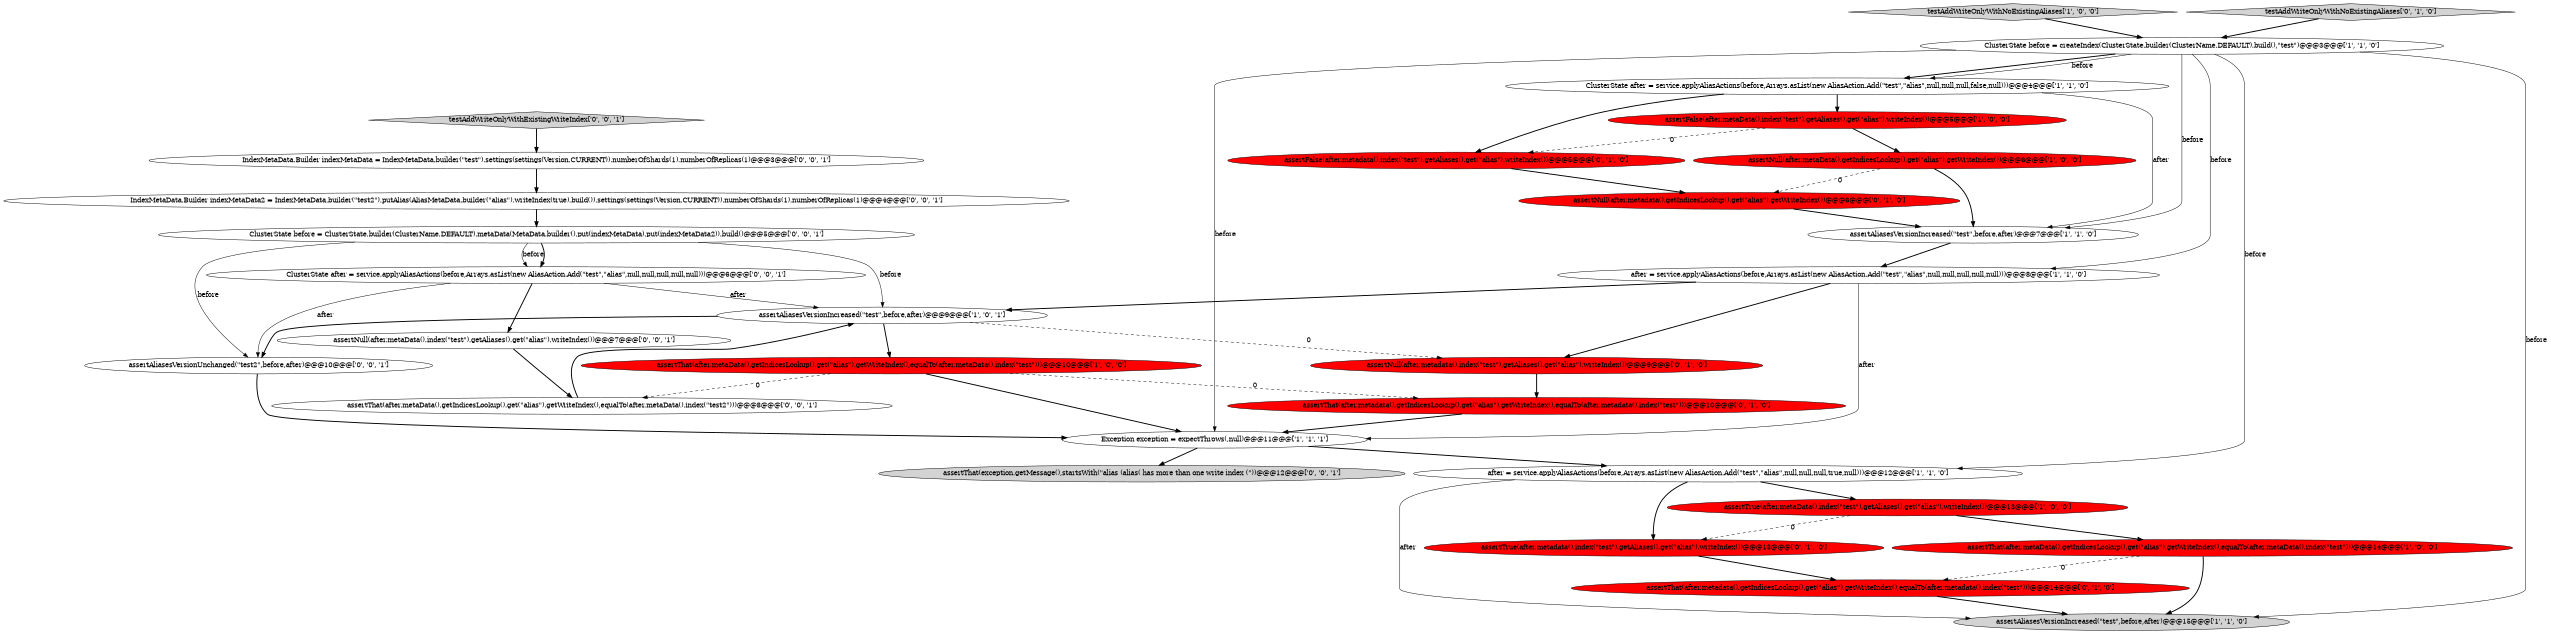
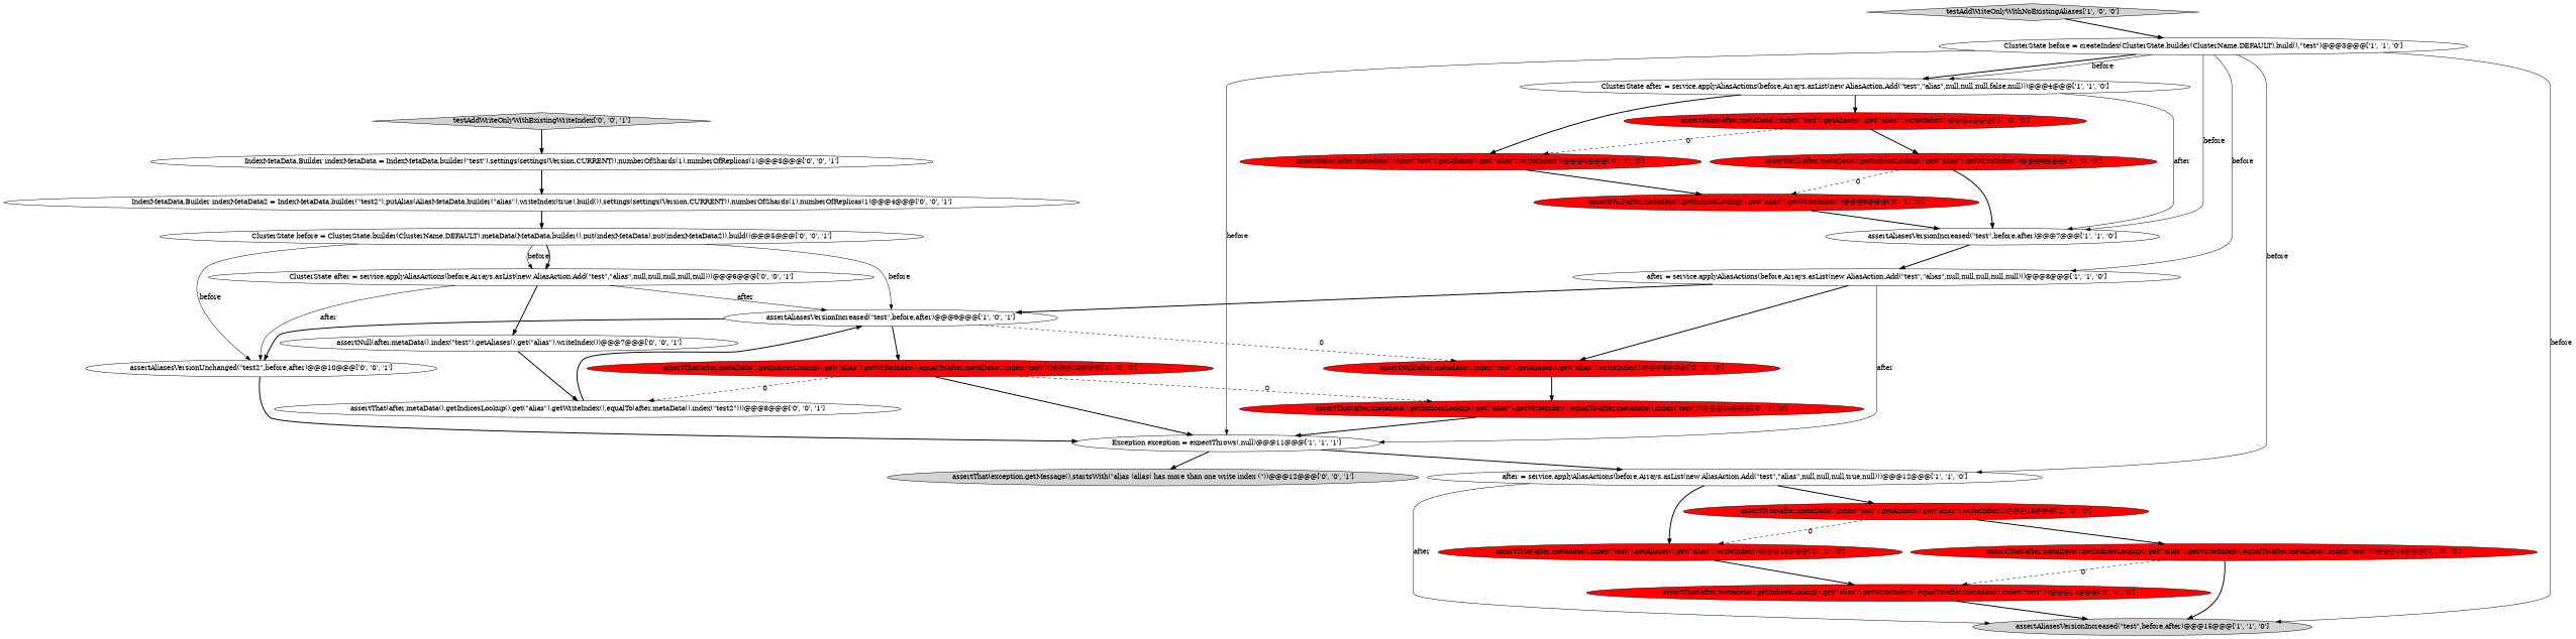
  digraph {
    node [fillcolor=white shape=ellipse style=filled]
    edge [style=bold]
    n1 [fillcolor=lightgray label="testAddWriteOnlyWithNoExistingAliases['1', '0', '0']" shape=diamond]
    n2 [label="ClusterState before = createIndex(ClusterState.builder(ClusterName.DEFAULT).build(),\"test\")@@@3@@@['1', '1', '0']"]
    n3 [label="ClusterState before = ClusterState.builder(ClusterName.DEFAULT).metaData(MetaData.builder().put(indexMetaData).put(indexMetaData2)).build()@@@5@@@['0', '0', '1']"]
    n4 [label="assertAliasesVersionUnchanged(\"test2\",before,after)@@@10@@@['0', '0', '1']"]
    n5 [label="ClusterState after = service.applyAliasActions(before,Arrays.asList(new AliasAction.Add(\"test\",\"alias\",null,null,null,null,null)))@@@6@@@['0', '0', '1']"]
    n6 [label="assertAliasesVersionIncreased(\"test\",before,after)@@@9@@@['1', '0', '1']"]
    n7 [fillcolor=red label="assertFalse(after.metadata().index(\"test\").getAliases().get(\"alias\").writeIndex())@@@5@@@['0', '1', '0']"]
    n8 [fillcolor=red label="assertNull(after.metadata().getIndicesLookup().get(\"alias\").getWriteIndex())@@@6@@@['0', '1', '0']"]
-   n9 [fillcolor=lightgray label="testAddWriteOnlyWithNoExistingAliases['0', '1', '0']" shape=diamond]
    n10 [label="Exception exception = expectThrows(,null)@@@11@@@['1', '1', '1']"]
    n11 [label="assertThat(after.metaData().getIndicesLookup().get(\"alias\").getWriteIndex(),equalTo(after.metaData().index(\"test2\")))@@@8@@@['0', '0', '1']"]
    n12 [fillcolor=red label="assertTrue(after.metaData().index(\"test\").getAliases().get(\"alias\").writeIndex())@@@13@@@['1', '0', '0']"]
    n13 [fillcolor=red label="assertTrue(after.metadata().index(\"test\").getAliases().get(\"alias\").writeIndex())@@@13@@@['0', '1', '0']"]
    n14 [fillcolor=red label="assertThat(after.metaData().getIndicesLookup().get(\"alias\").getWriteIndex(),equalTo(after.metaData().index(\"test\")))@@@14@@@['1', '0', '0']"]
    n15 [fillcolor=red label="assertNull(after.metadata().index(\"test\").getAliases().get(\"alias\").writeIndex())@@@9@@@['0', '1', '0']"]
    n16 [fillcolor=red label="assertThat(after.metadata().getIndicesLookup().get(\"alias\").getWriteIndex(),equalTo(after.metadata().index(\"test\")))@@@10@@@['0', '1', '0']"]
    n17 [fillcolor=lightgray label="assertAliasesVersionIncreased(\"test\",before,after)@@@15@@@['1', '1', '0']"]
    n18 [label="assertNull(after.metaData().index(\"test\").getAliases().get(\"alias\").writeIndex())@@@7@@@['0', '0', '1']"]
    n19 [label="IndexMetaData.Builder indexMetaData2 = IndexMetaData.builder(\"test2\").putAlias(AliasMetaData.builder(\"alias\").writeIndex(true).build()).settings(settings(Version.CURRENT)).numberOfShards(1).numberOfReplicas(1)@@@4@@@['0', '0', '1']"]
    n20 [label="assertAliasesVersionIncreased(\"test\",before,after)@@@7@@@['1', '1', '0']"]
    n21 [fillcolor=lightgray label="assertThat(exception.getMessage(),startsWith(\"alias (alias( has more than one write index (\"))@@@12@@@['0', '0', '1']"]
    n22 [label="after = service.applyAliasActions(before,Arrays.asList(new AliasAction.Add(\"test\",\"alias\",null,null,null,null,null)))@@@8@@@['1', '1', '0']"]
    n23 [fillcolor=red label="assertThat(after.metadata().getIndicesLookup().get(\"alias\").getWriteIndex(),equalTo(after.metadata().index(\"test\")))@@@14@@@['0', '1', '0']"]
    n24 [fillcolor=red label="assertNull(after.metaData().getIndicesLookup().get(\"alias\").getWriteIndex())@@@6@@@['1', '0', '0']"]
    n25 [fillcolor=red label="assertThat(after.metaData().getIndicesLookup().get(\"alias\").getWriteIndex(),equalTo(after.metaData().index(\"test\")))@@@10@@@['1', '0', '0']"]
    n26 [label="after = service.applyAliasActions(before,Arrays.asList(new AliasAction.Add(\"test\",\"alias\",null,null,null,true,null)))@@@12@@@['1', '1', '0']"]
    n27 [fillcolor=red label="assertFalse(after.metaData().index(\"test\").getAliases().get(\"alias\").writeIndex())@@@5@@@['1', '0', '0']"]
    n28 [label="ClusterState after = service.applyAliasActions(before,Arrays.asList(new AliasAction.Add(\"test\",\"alias\",null,null,null,false,null)))@@@4@@@['1', '1', '0']"]
    n29 [label="IndexMetaData.Builder indexMetaData = IndexMetaData.builder(\"test\").settings(settings(Version.CURRENT)).numberOfShards(1).numberOfReplicas(1)@@@3@@@['0', '0', '1']"]
    n30 [fillcolor=lightgray label="testAddWriteOnlyWithExistingWriteIndex['0', '0', '1']" shape=diamond]
    n1 -> n2
    n2 -> n10 [label=before style=solid]
    n2 -> n17 [label=before style=solid]
    n2 -> n20 [label=before style=solid]
    n2 -> n22 [label=before style=solid]
    n2 -> n26 [label=before style=solid]
    n2 -> n28
    n2 -> n28 [label=before style=solid]
    n3 -> n4 [label=before style=solid]
    n3 -> n5 [label=before style=solid]
    n3 -> n5
    n3 -> n6 [label=before style=solid]
    n4 -> n10
    n5 -> n4 [label=after style=solid]
    n5 -> n6 [label=after style=solid]
    n5 -> n18
    n6 -> n4
    n6 -> n15 [label=0 style=dashed]
    n6 -> n25
    n7 -> n8
    n8 -> n20
-   n9 -> n2
    n10 -> n21
    n10 -> n26
    n11 -> n6
    n12 -> n13 [label=0 style=dashed]
    n12 -> n14
    n13 -> n23
    n14 -> n17
    n14 -> n23 [label=0 style=dashed]
    n15 -> n16
    n16 -> n10
    n18 -> n11
    n19 -> n3
    n20 -> n22
    n22 -> n6
    n22 -> n10 [label=after style=solid]
    n22 -> n15
    n23 -> n17
    n24 -> n8 [label=0 style=dashed]
    n24 -> n20
    n25 -> n10
    n25 -> n11 [label=0 style=dashed]
    n25 -> n16 [label=0 style=dashed]
    n26 -> n12
    n26 -> n13
    n26 -> n17 [label=after style=solid]
    n27 -> n7 [label=0 style=dashed]
    n27 -> n24
    n28 -> n7
    n28 -> n20 [label=after style=solid]
    n28 -> n27
    n29 -> n19
    n30 -> n29
  }
